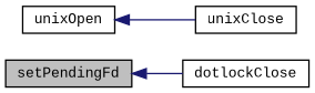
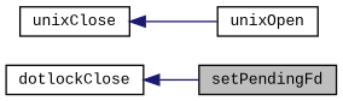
  digraph {
    fontname="Liberation Mono"
    rankdir=LR
    node [color=black fillcolor=white fontname="Liberation Mono" fontsize=10 shape=record style=filled]
    edge [color=midnightblue dir=back fontname="Liberation Mono" fontsize=10 labelfontname=FreeSans labelfontsize=10 style=solid]
    n1 [fillcolor=grey75 fontcolor=black height=0.2 label=setPendingFd width=0.4]
    n2 [height=0.2 label=dotlockClose width=0.4]
    n3 [height=0.2 label=unixClose width=0.4]
    n4 [height=0.2 label=unixOpen width=0.4]
-   n1 -> n2
-   n4 -> n3
+   n2 -> n1
+   n3 -> n4
  }
